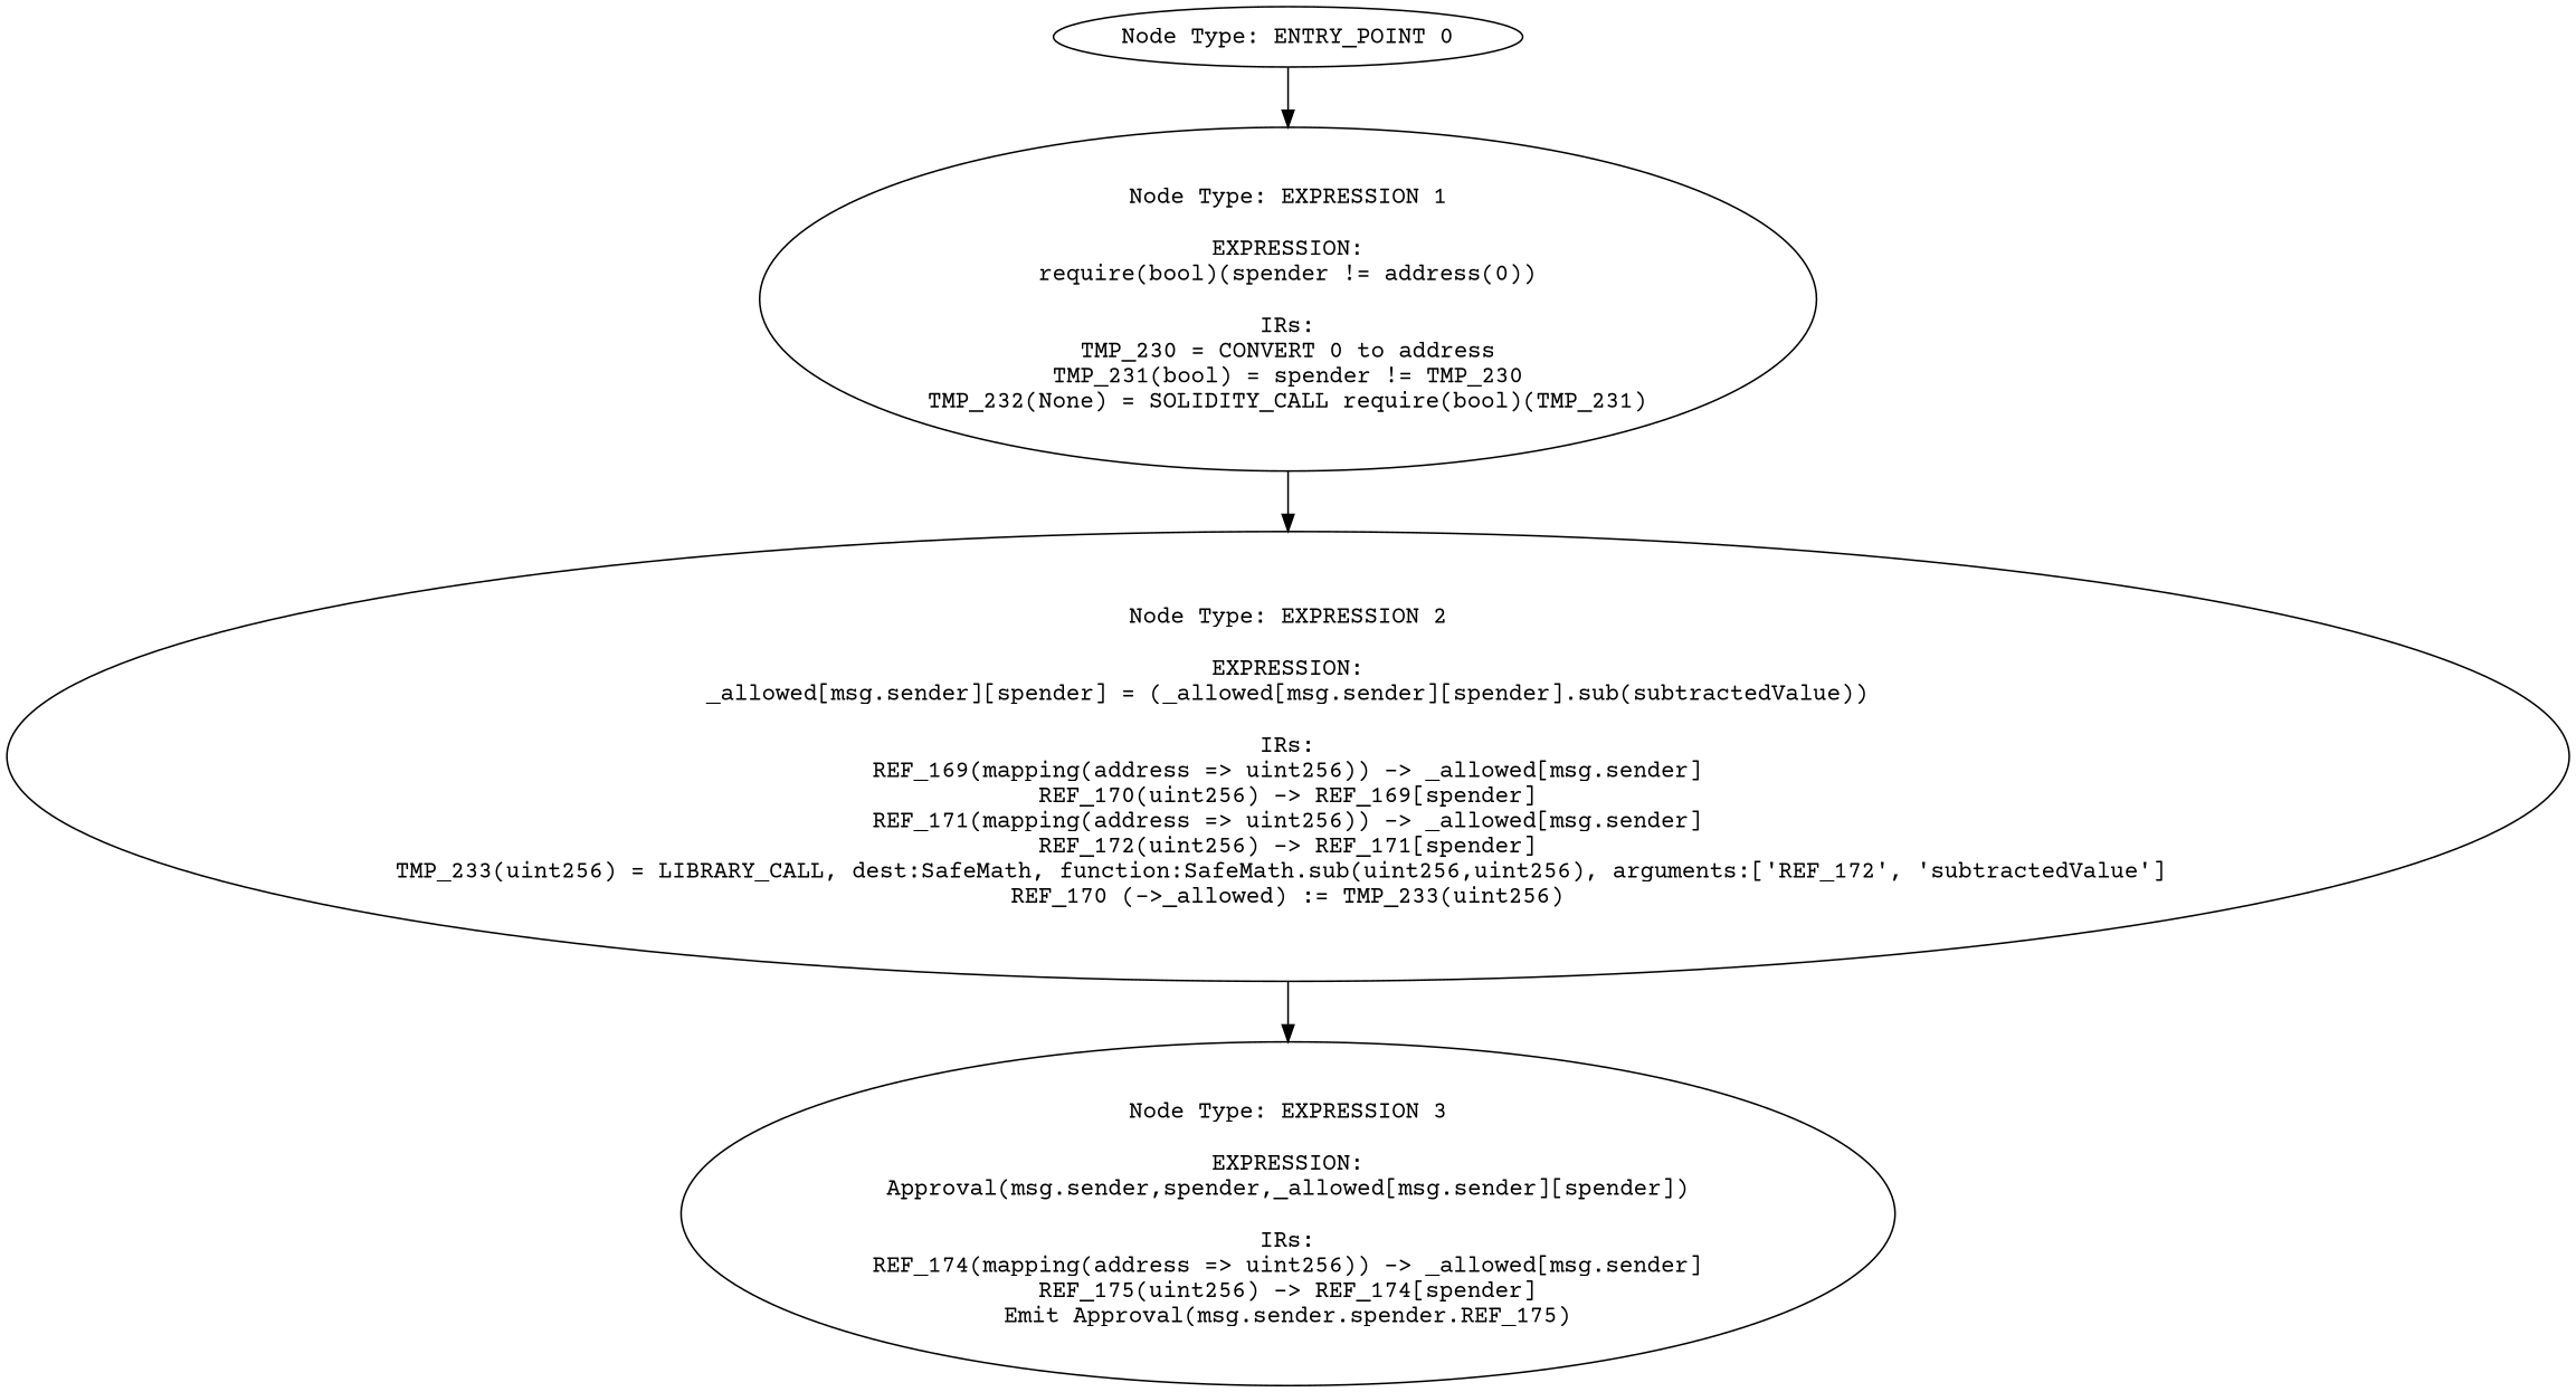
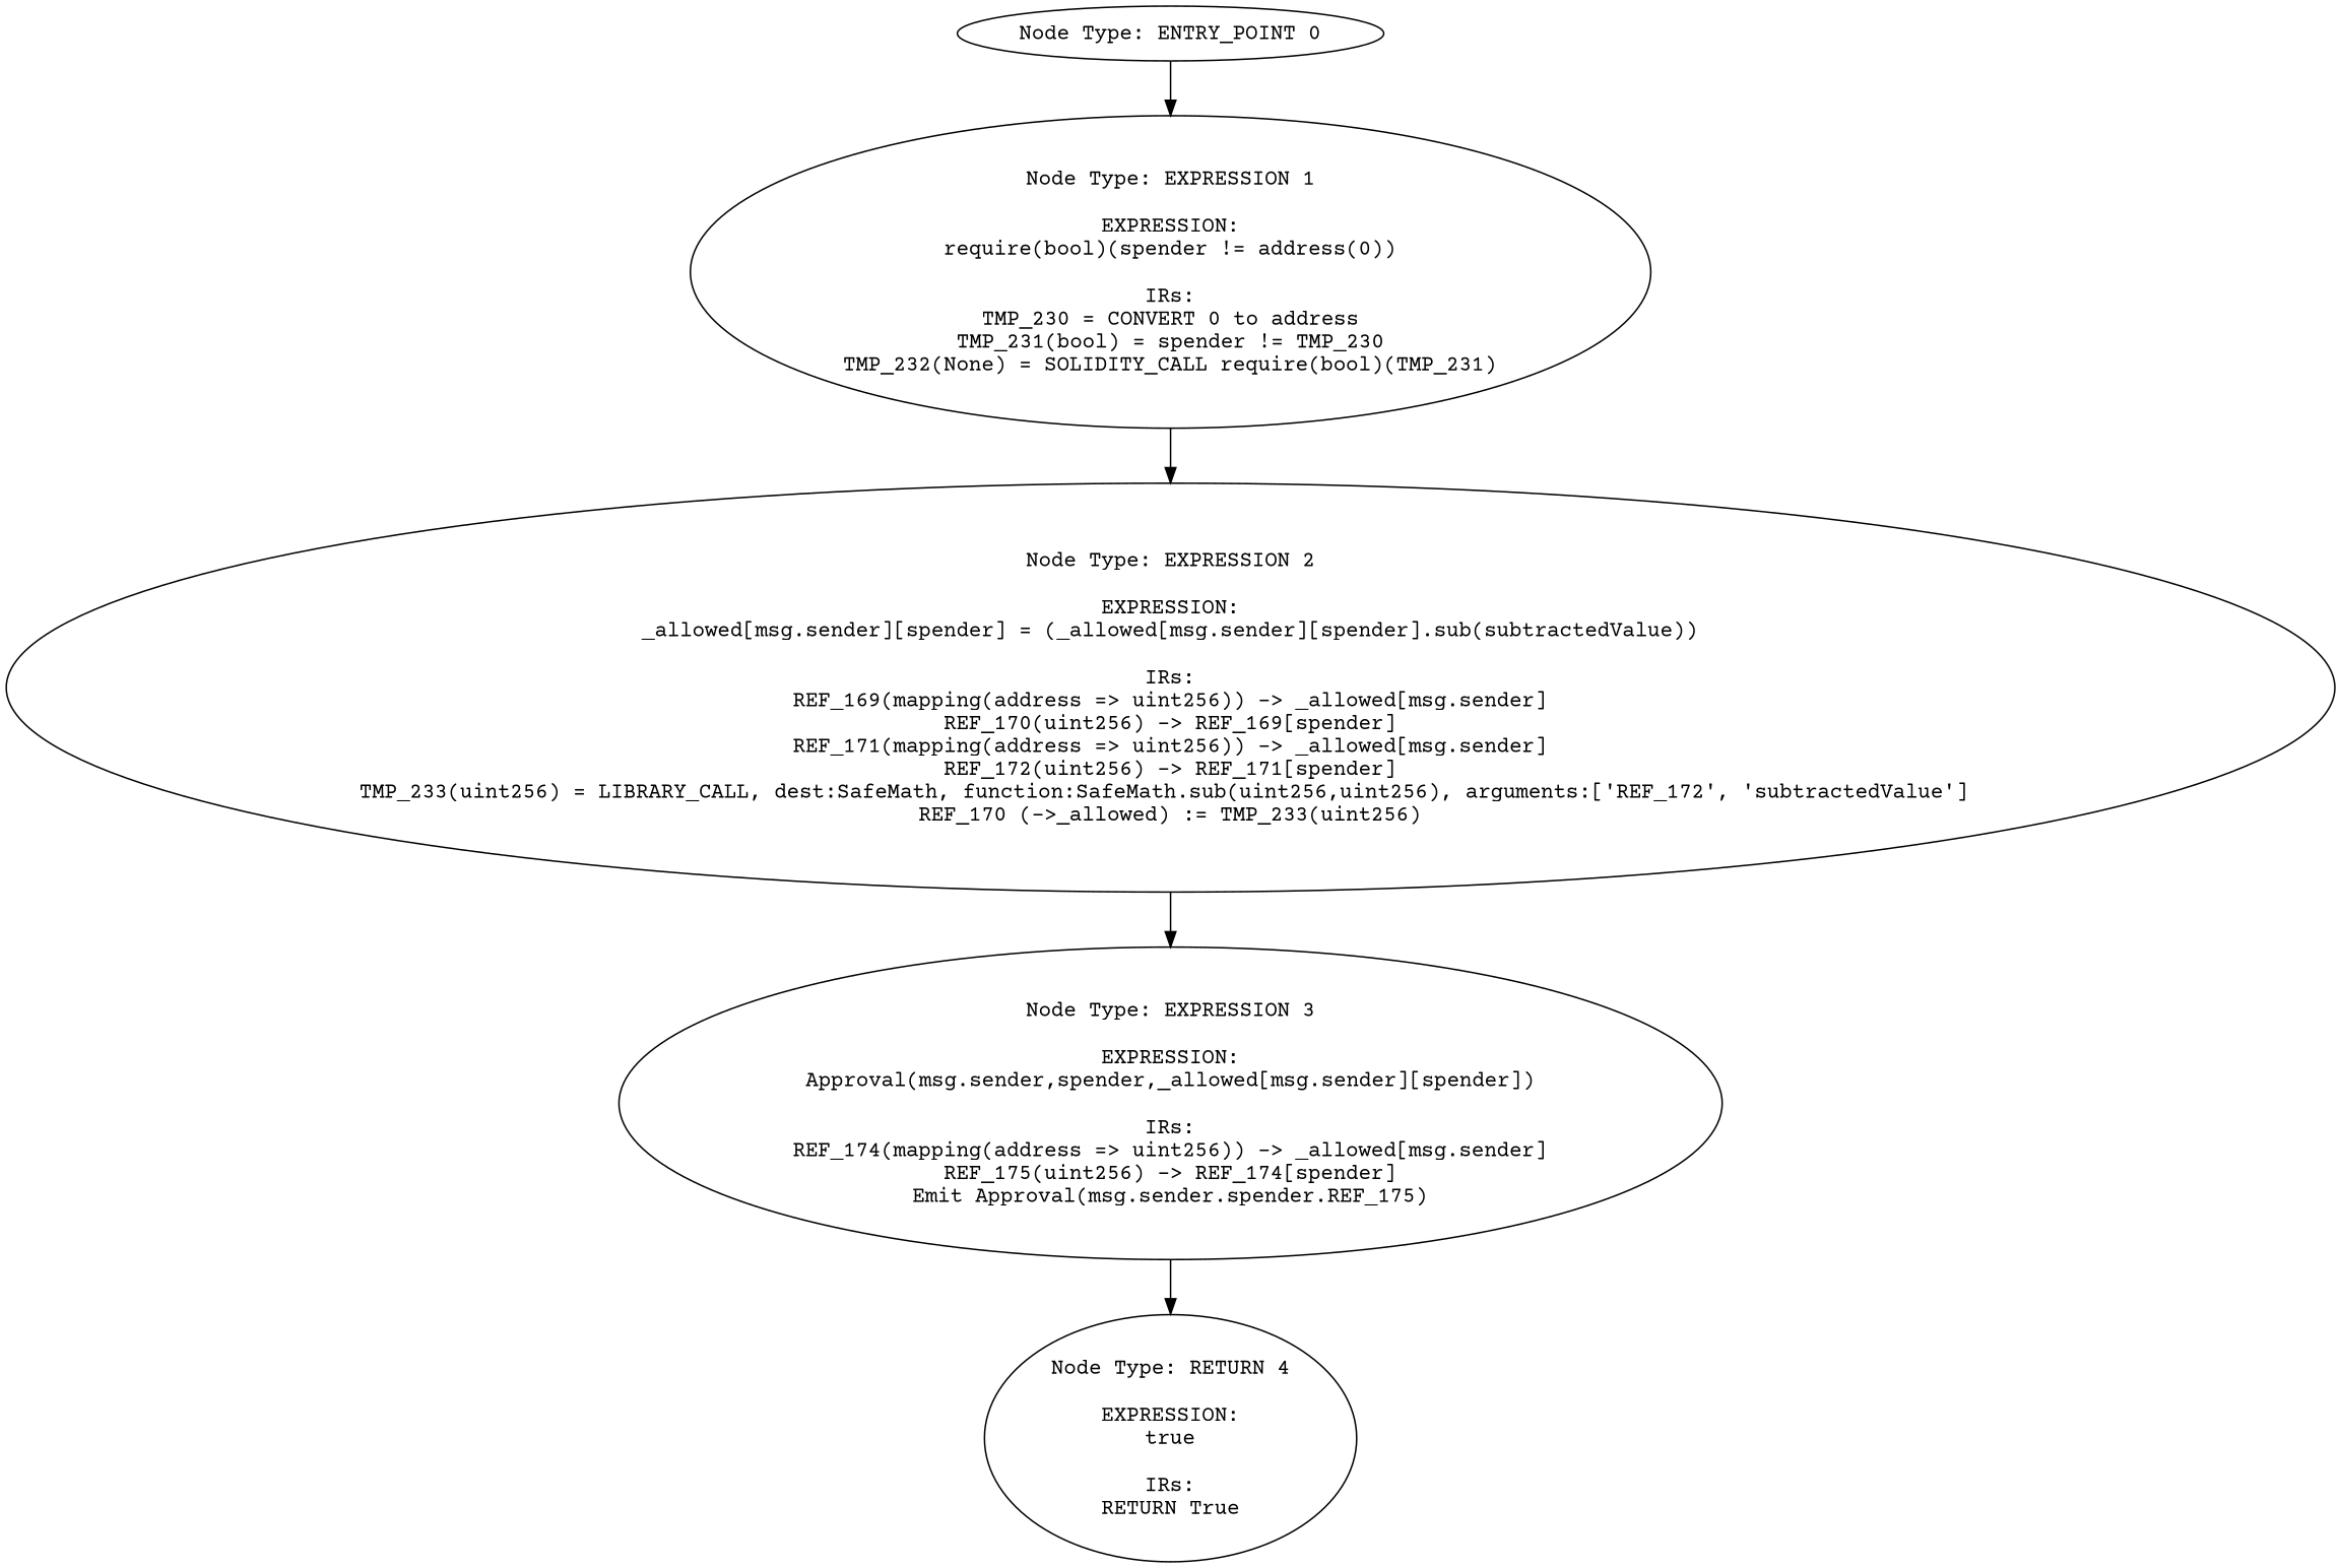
  digraph {
    fontname="Courier Prime"
    node [fontname="Courier Prime"]
    edge [fontname="Courier Prime"]
    n1 [label="Node Type: ENTRY_POINT 0\n"]
    n2 [label="Node Type: EXPRESSION 1\n\nEXPRESSION:\nrequire(bool)(spender != address(0))\n\nIRs:\nTMP_230 = CONVERT 0 to address\nTMP_231(bool) = spender != TMP_230\nTMP_232(None) = SOLIDITY_CALL require(bool)(TMP_231)"]
    n3 [label="Node Type: EXPRESSION 2\n\nEXPRESSION:\n_allowed[msg.sender][spender] = (_allowed[msg.sender][spender].sub(subtractedValue))\n\nIRs:\nREF_169(mapping(address => uint256)) -> _allowed[msg.sender]\nREF_170(uint256) -> REF_169[spender]\nREF_171(mapping(address => uint256)) -> _allowed[msg.sender]\nREF_172(uint256) -> REF_171[spender]\nTMP_233(uint256) = LIBRARY_CALL, dest:SafeMath, function:SafeMath.sub(uint256,uint256), arguments:['REF_172', 'subtractedValue'] \nREF_170 (->_allowed) := TMP_233(uint256)"]
    n4 [label="Node Type: EXPRESSION 3\n\nEXPRESSION:\nApproval(msg.sender,spender,_allowed[msg.sender][spender])\n\nIRs:\nREF_174(mapping(address => uint256)) -> _allowed[msg.sender]\nREF_175(uint256) -> REF_174[spender]\nEmit Approval(msg.sender.spender.REF_175)"]
+   n5 [label="Node Type: RETURN 4\n\nEXPRESSION:\ntrue\n\nIRs:\nRETURN True"]
    n1 -> n2
    n2 -> n3
    n3 -> n4
+   n4 -> n5
  }
